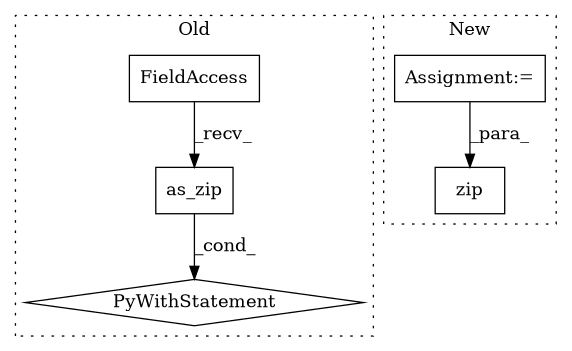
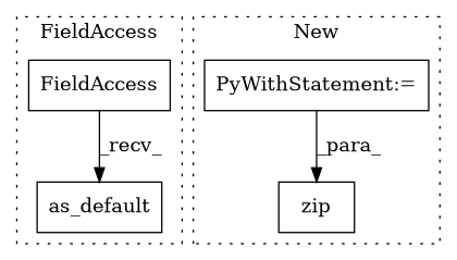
  digraph {
    node [a=32 shape=box]
-   n1 [l=12 label=as_zip s=6597]
-   n2 [a=104 l="10,2" label=PyWithStatement s="6573,6609" shape=diamond]
+   n1 [l=12 label=as_default s=6597]
    n3 [a=22 l=13 label=FieldAccess s=6583]
    n4 [l="4,1" label=zip s="3236,3271"]
-   n5 [a=7 l=18 label="Assignment:=" s=3112]
+   n5 [a=7 l=18 label="PyWithStatement:=" s=3112]
    subgraph cluster_1 {
-     label=Old
+     label=FieldAccess
      style=dotted
      n1
-     n2
      n3
    }
    subgraph cluster_2 {
      label=New
      style=dotted
      n4
      n5
    }
-   n1 -> n2 [label=_cond_]
    n3 -> n1 [label=_recv_]
    n5 -> n4 [label=_para_]
  }
